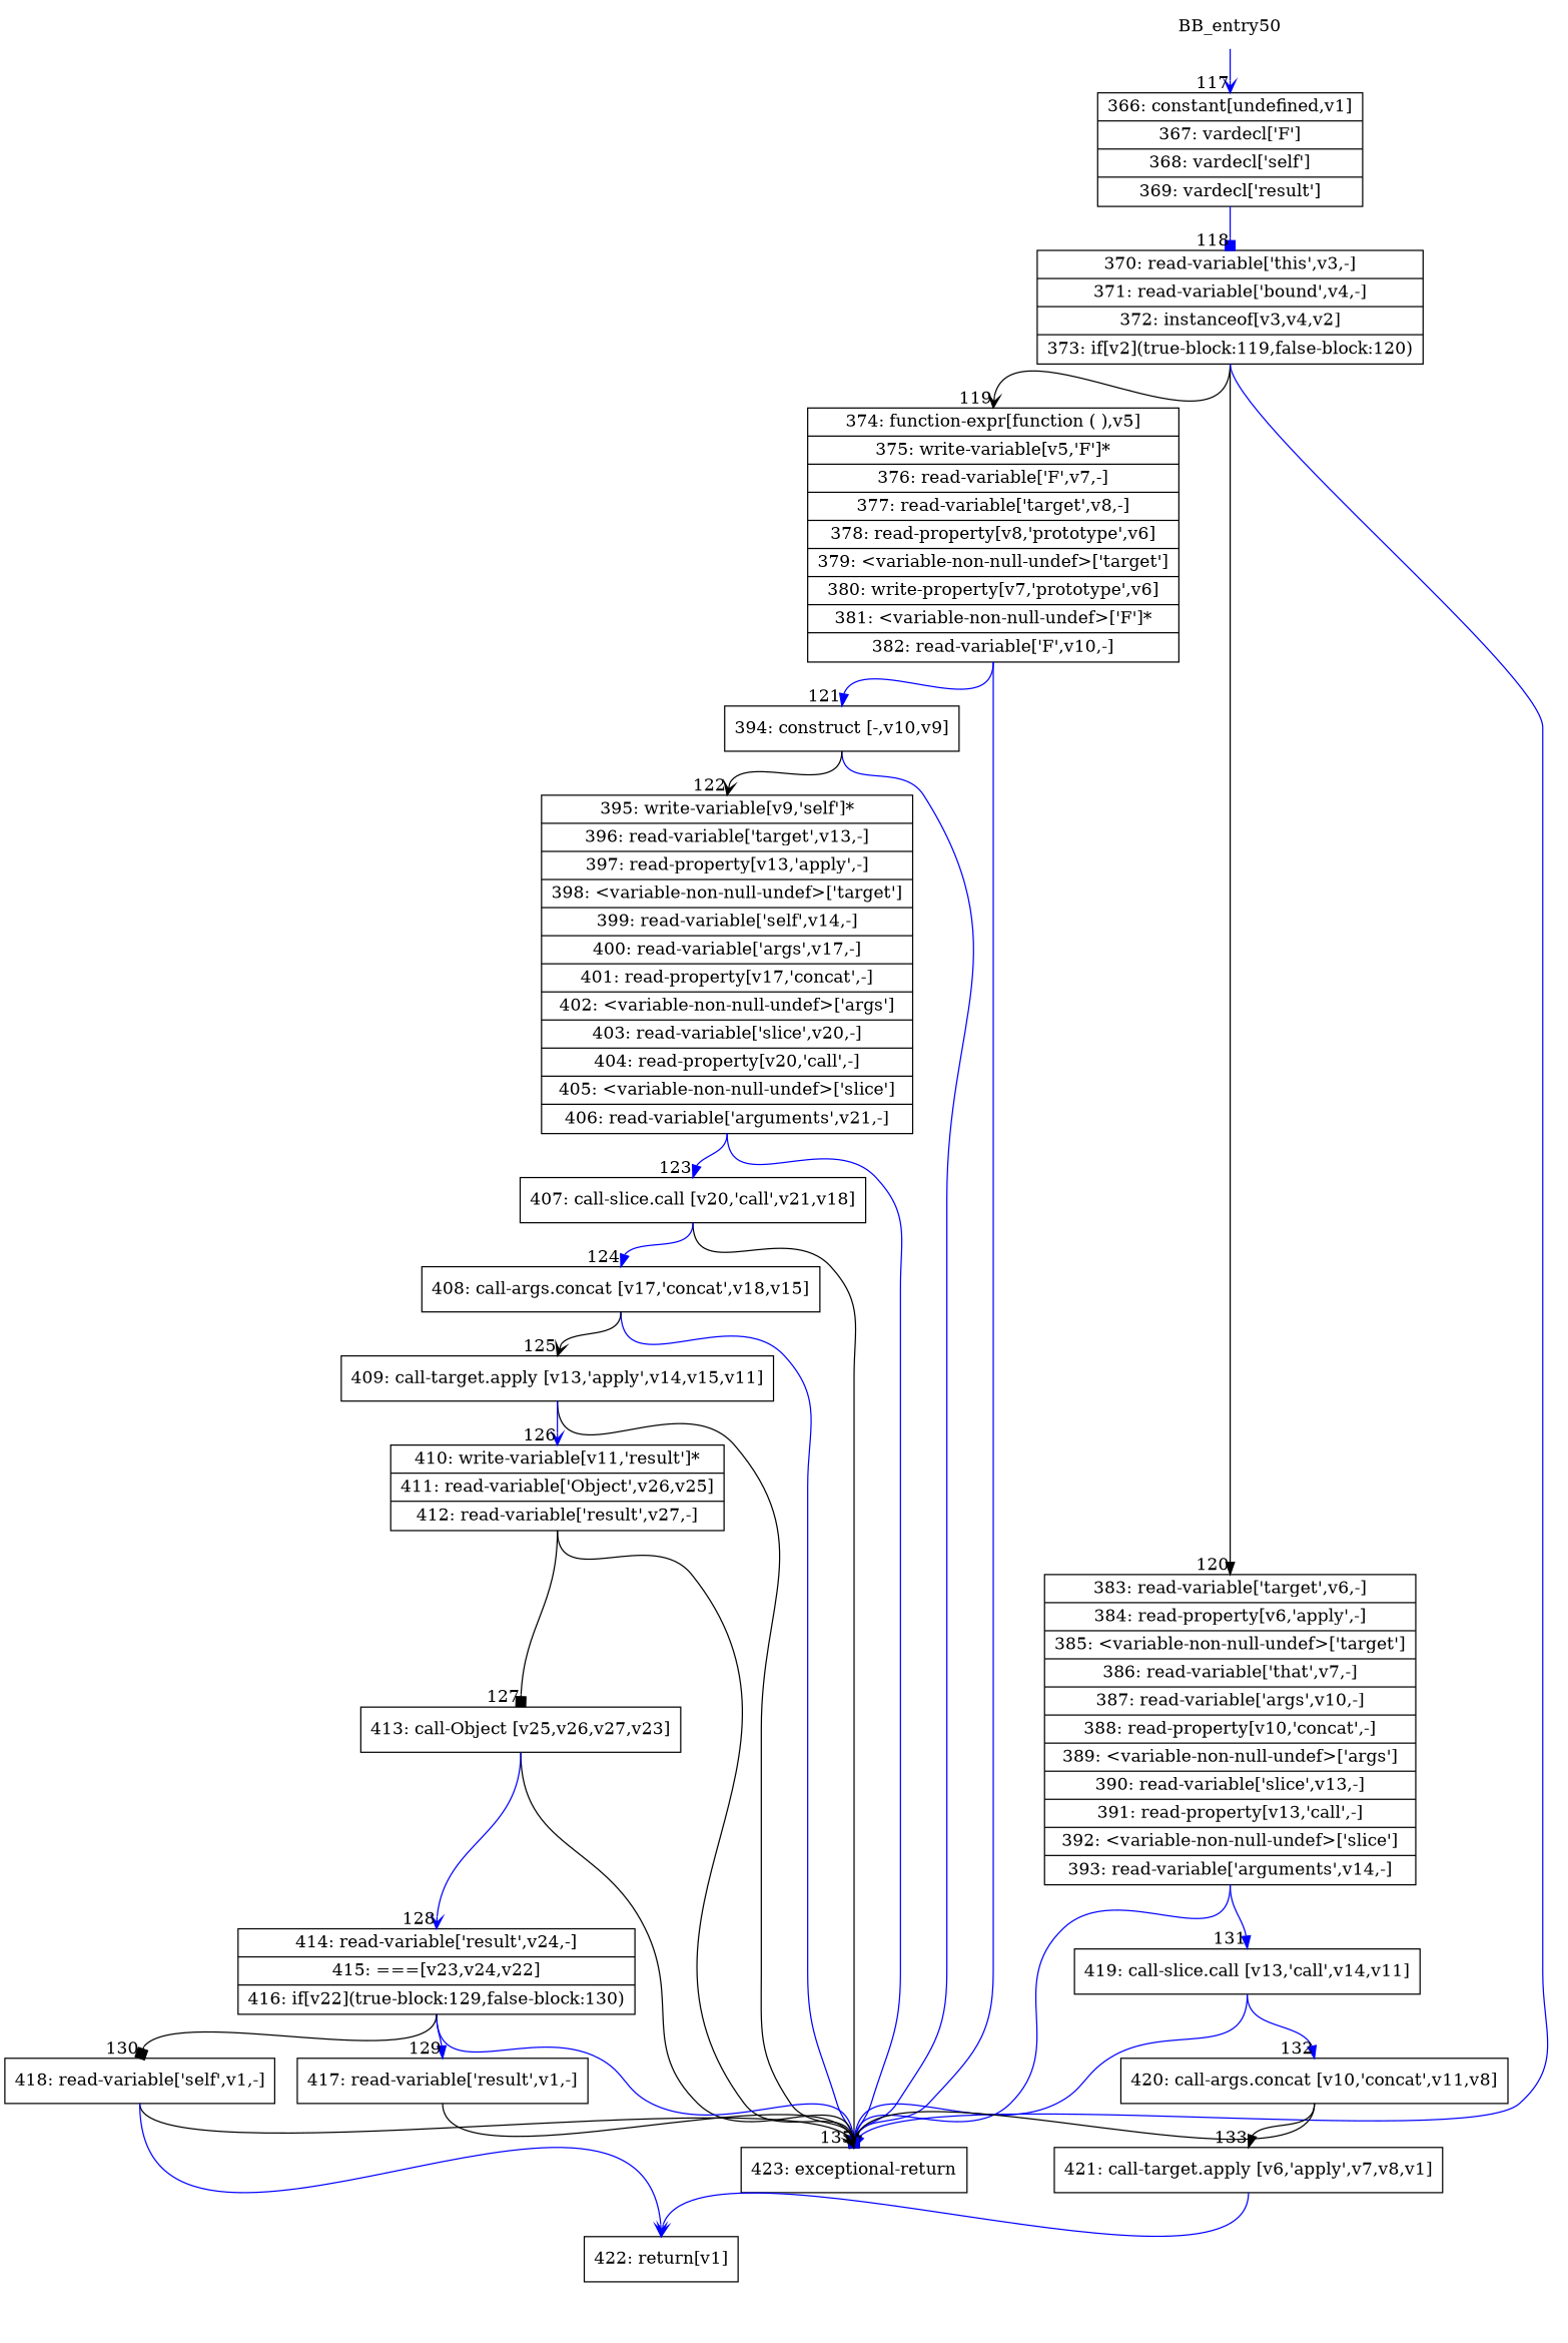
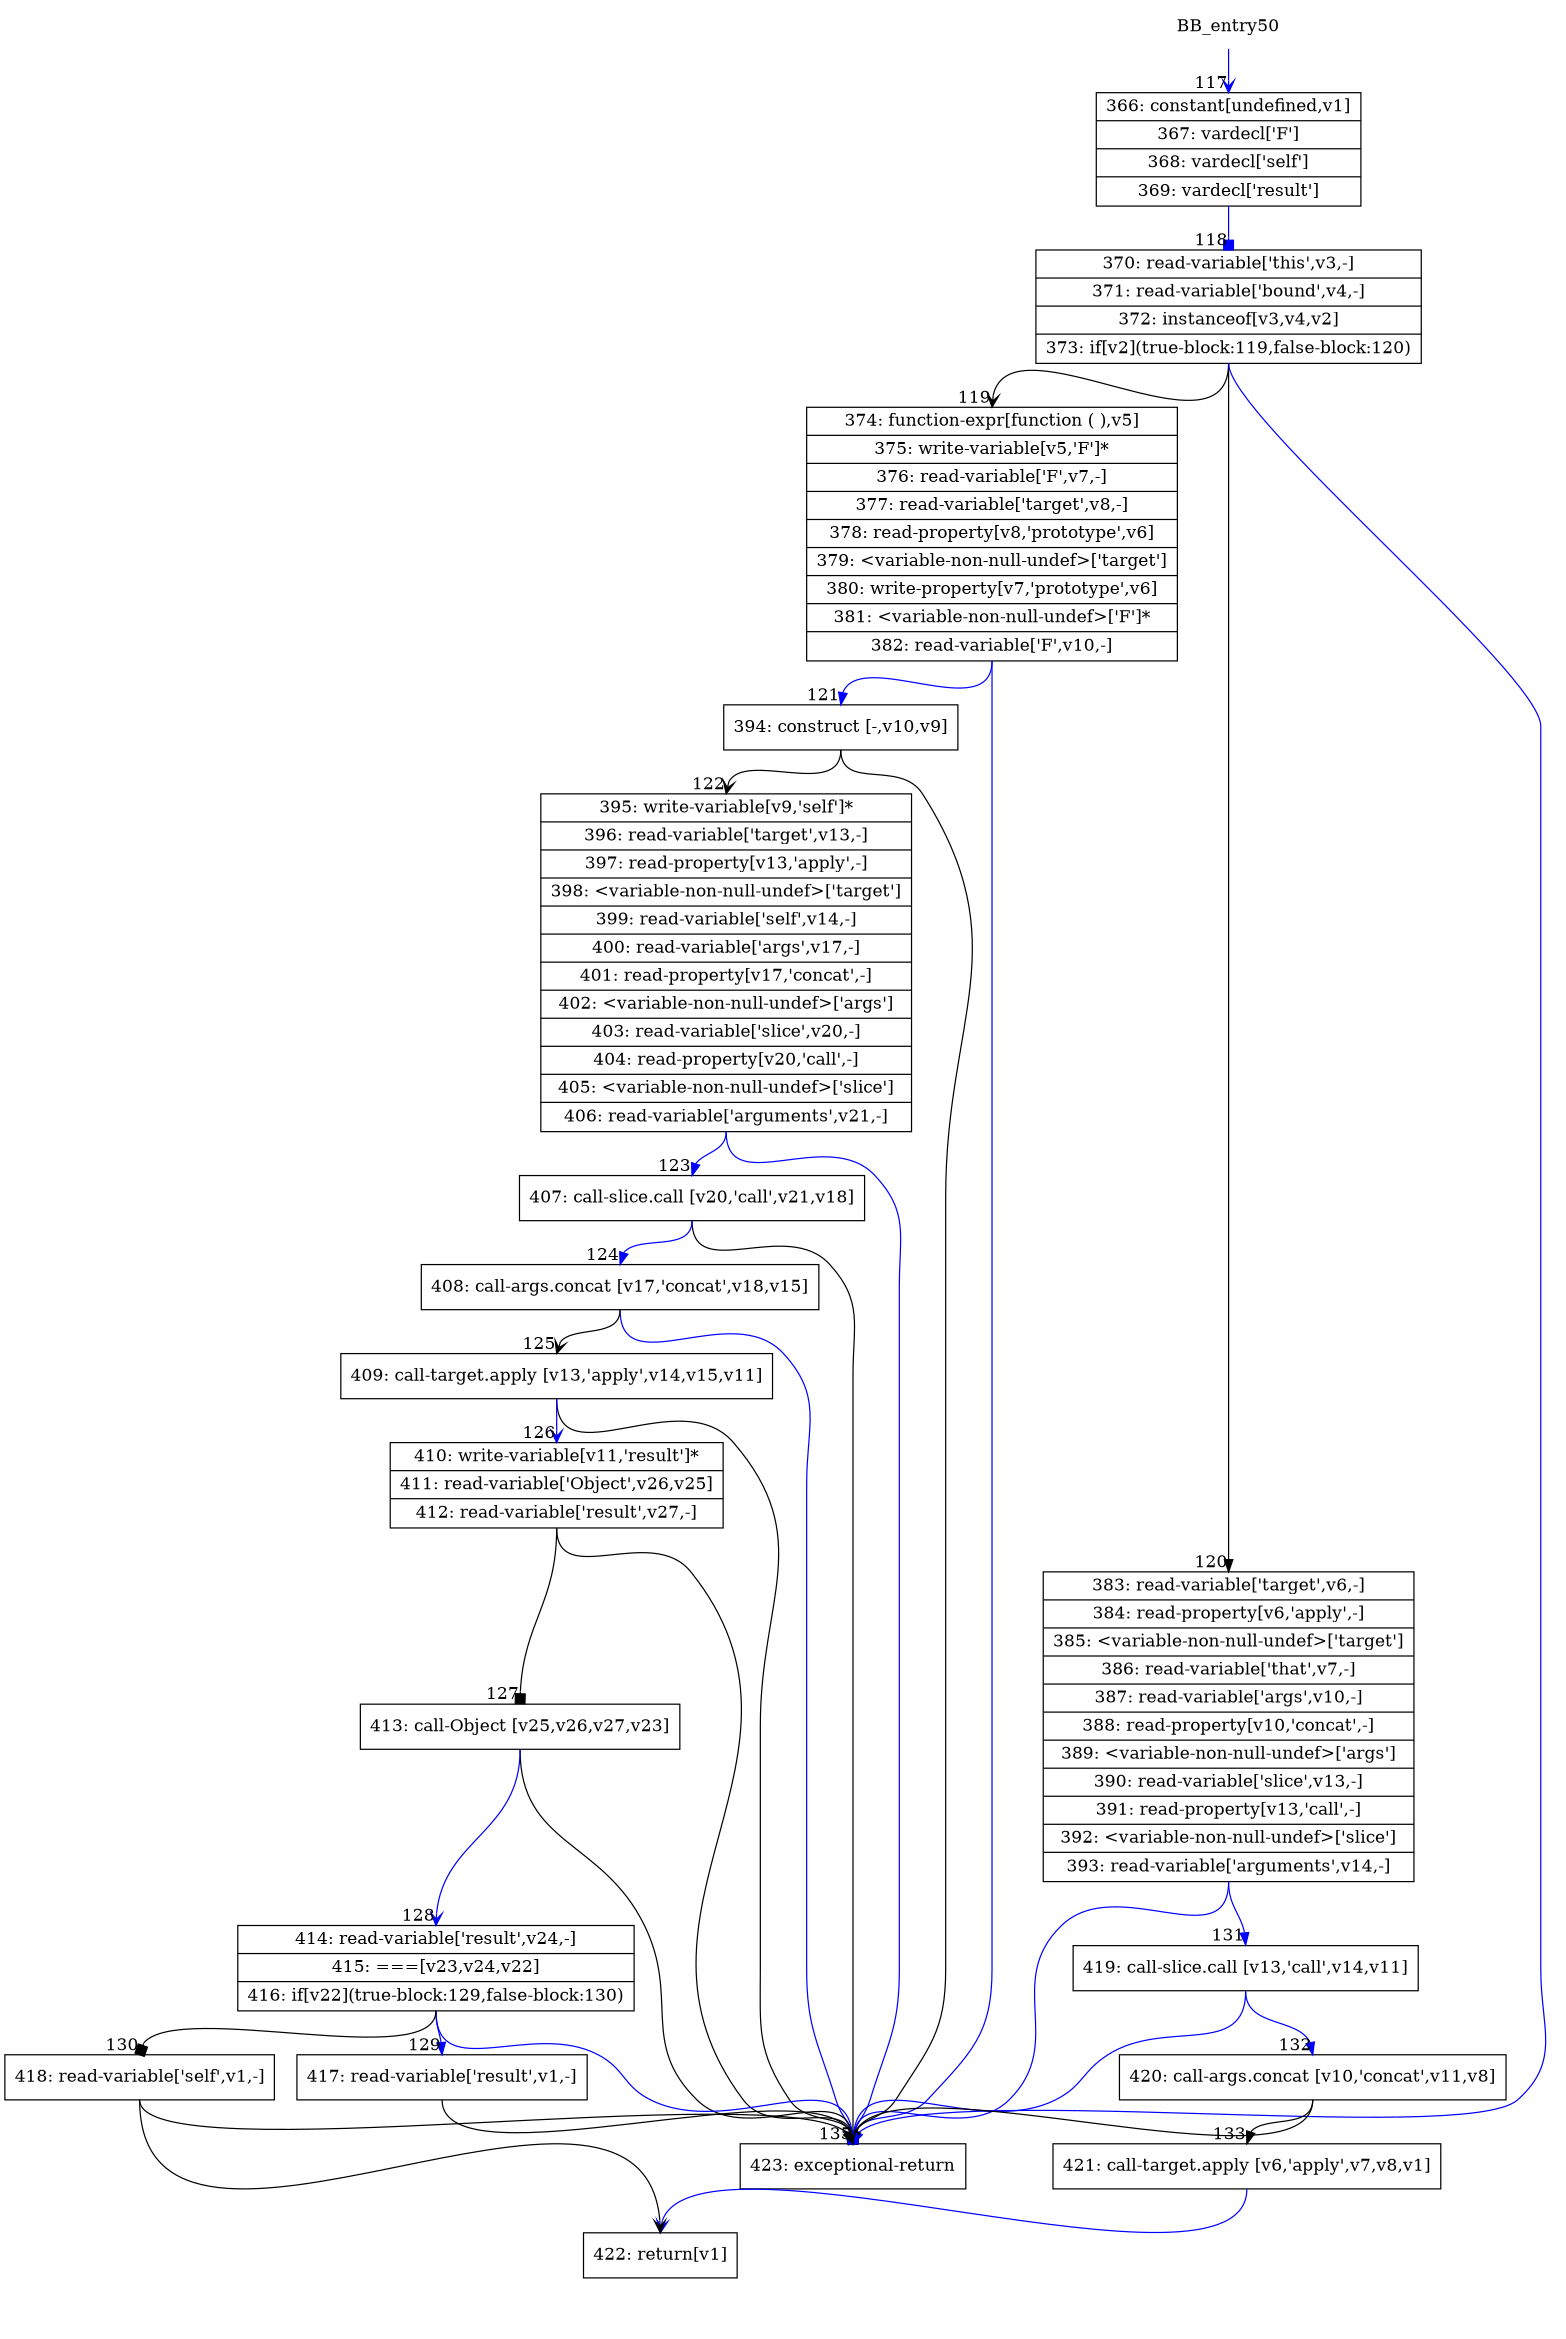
  digraph {
    rankdir=TD
    node [shape=record]
    edge [arrowhead=normal color=blue headport=n tailport=s]
    n1 [label=BB_entry50 shape=none]
    n2 [label="{366: constant[undefined,v1]|367: vardecl['F']|368: vardecl['self']|369: vardecl['result']}"]
    n3 [label="{370: read-variable['this',v3,-]|371: read-variable['bound',v4,-]|372: instanceof[v3,v4,v2]|373: if[v2](true-block:119,false-block:120)}"]
    n4 [label="{374: function-expr[function ( ),v5]|375: write-variable[v5,'F']*|376: read-variable['F',v7,-]|377: read-variable['target',v8,-]|378: read-property[v8,'prototype',v6]|379: \<variable-non-null-undef\>['target']|380: write-property[v7,'prototype',v6]|381: \<variable-non-null-undef\>['F']*|382: read-variable['F',v10,-]}"]
    n5 [label="{383: read-variable['target',v6,-]|384: read-property[v6,'apply',-]|385: \<variable-non-null-undef\>['target']|386: read-variable['that',v7,-]|387: read-variable['args',v10,-]|388: read-property[v10,'concat',-]|389: \<variable-non-null-undef\>['args']|390: read-variable['slice',v13,-]|391: read-property[v13,'call',-]|392: \<variable-non-null-undef\>['slice']|393: read-variable['arguments',v14,-]}"]
    n6 [label="{423: exceptional-return}"]
    n7 [label="{394: construct [-,v10,v9]}"]
    n8 [label="{419: call-slice.call [v13,'call',v14,v11]}"]
    n9 [label="{395: write-variable[v9,'self']*|396: read-variable['target',v13,-]|397: read-property[v13,'apply',-]|398: \<variable-non-null-undef\>['target']|399: read-variable['self',v14,-]|400: read-variable['args',v17,-]|401: read-property[v17,'concat',-]|402: \<variable-non-null-undef\>['args']|403: read-variable['slice',v20,-]|404: read-property[v20,'call',-]|405: \<variable-non-null-undef\>['slice']|406: read-variable['arguments',v21,-]}"]
    n10 [label="{420: call-args.concat [v10,'concat',v11,v8]}"]
    n11 [label="{407: call-slice.call [v20,'call',v21,v18]}"]
    n12 [label="{421: call-target.apply [v6,'apply',v7,v8,v1]}"]
    n13 [label="{408: call-args.concat [v17,'concat',v18,v15]}"]
    n14 [label="{409: call-target.apply [v13,'apply',v14,v15,v11]}"]
    n15 [label="{410: write-variable[v11,'result']*|411: read-variable['Object',v26,v25]|412: read-variable['result',v27,-]}"]
    n16 [label="{413: call-Object [v25,v26,v27,v23]}"]
    n17 [label="{414: read-variable['result',v24,-]|415: ===[v23,v24,v22]|416: if[v22](true-block:129,false-block:130)}"]
    n18 [label="{417: read-variable['result',v1,-]}"]
    n19 [label="{418: read-variable['self',v1,-]}"]
    n20 [label="{422: return[v1]}"]
    n1 -> n2 [arrowhead=vee headlabel="    117"]
    n2 -> n3 [arrowhead=box headlabel="      118"]
    n3 -> n4 [arrowhead=vee color=black headlabel="      119"]
    n3 -> n5 [color=black headlabel="      120"]
    n3 -> n6 [headlabel="      135"]
    n4 -> n6
    n4 -> n7 [headlabel="      121"]
    n5 -> n6 [arrowhead=box]
    n5 -> n8 [headlabel="      131"]
-   n7 -> n6
+   n7 -> n6 [color=black]
    n7 -> n9 [arrowhead=vee color=black headlabel="      122"]
    n8 -> n6 [arrowhead=box]
    n8 -> n10 [headlabel="      132"]
    n9 -> n6
    n9 -> n11 [headlabel="      123"]
    n10 -> n6 [color=black]
    n10 -> n12 [color=black headlabel="      133"]
    n11 -> n6 [arrowhead=box color=black]
    n11 -> n13 [headlabel="      124"]
    n12 -> n20 [arrowhead=vee]
    n13 -> n6
    n13 -> n14 [arrowhead=vee color=black headlabel="      125"]
    n14 -> n6 [arrowhead=box color=black]
    n14 -> n15 [arrowhead=vee headlabel="      126"]
    n15 -> n6 [arrowhead=vee color=black]
    n15 -> n16 [arrowhead=box color=black headlabel="      127"]
    n16 -> n6 [arrowhead=vee color=black]
    n16 -> n17 [arrowhead=vee headlabel="      128"]
    n17 -> n6 [arrowhead=box]
    n17 -> n18 [headlabel="      129"]
    n17 -> n19 [arrowhead=box color=black headlabel="      130"]
    n18 -> n6 [arrowhead=vee color=black]
-   n19 -> n6 [arrowhead=vee color=black]
-   n19 -> n20 [arrowhead=vee]
+   n19 -> n6 [color=black]
+   n19 -> n20 [arrowhead=vee color=black]
  }
